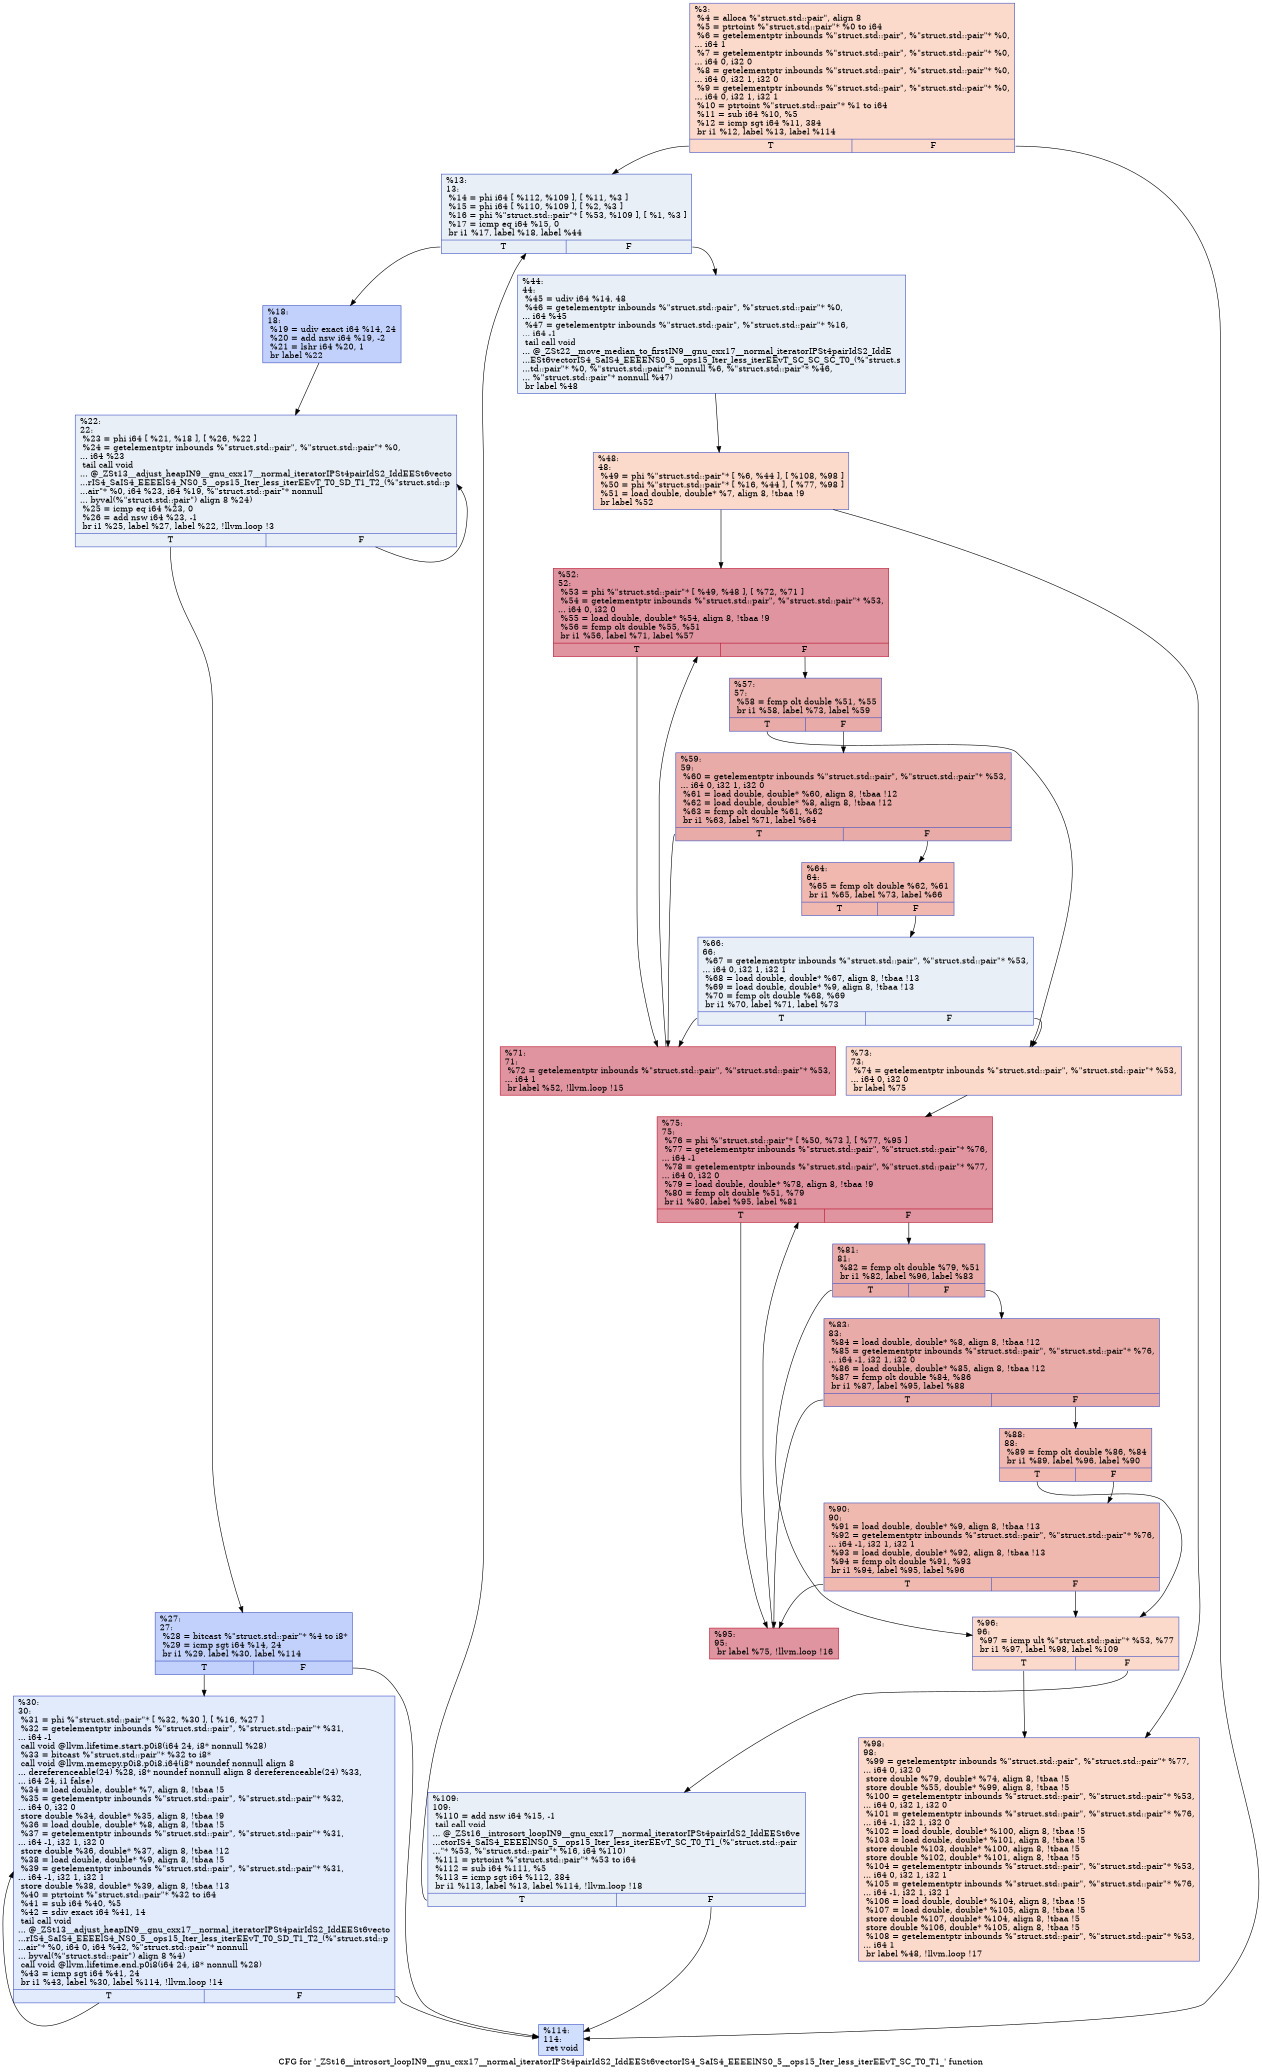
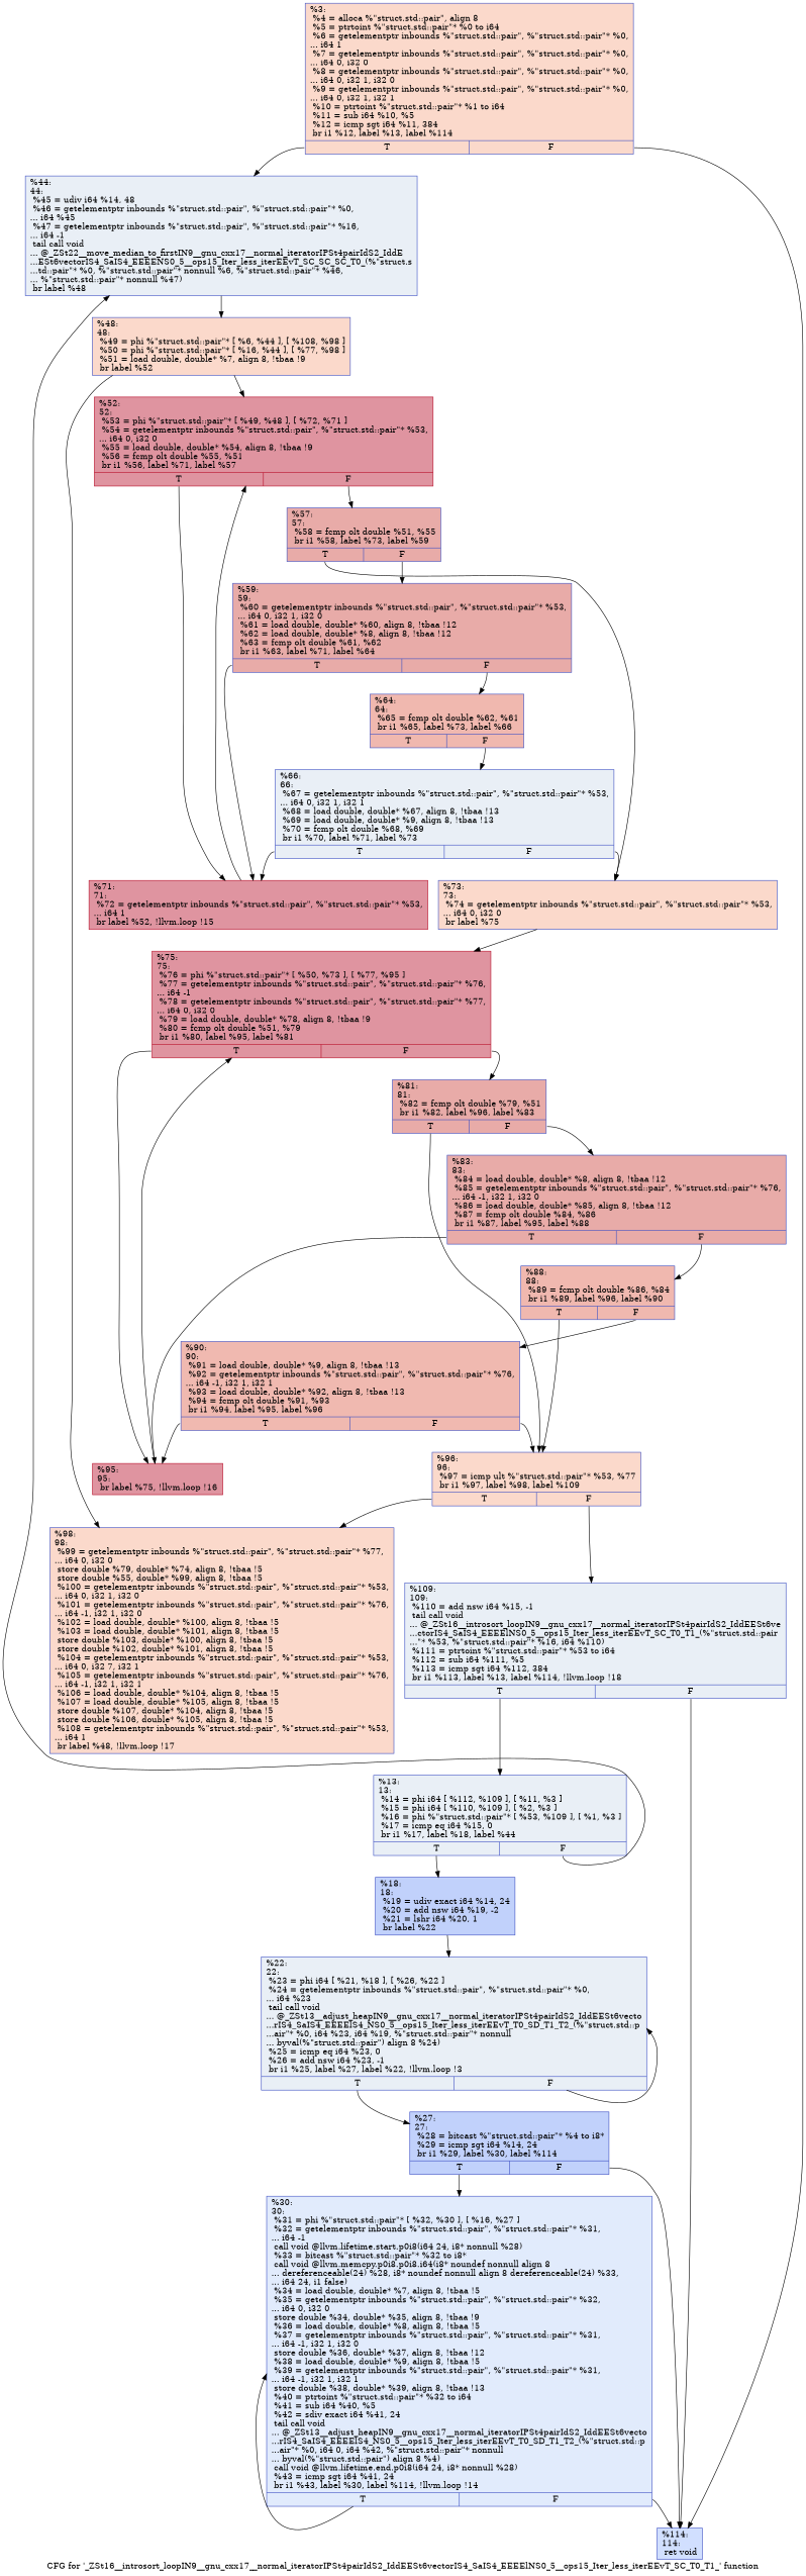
  digraph {
    label="CFG for '_ZSt16__introsort_loopIN9__gnu_cxx17__normal_iteratorIPSt4pairIdS2_IddEESt6vectorIS4_SaIS4_EEEElNS0_5__ops15_Iter_less_iterEEvT_SC_T0_T1_' function"
    node [color="#3d50c3ff" fillcolor="#f7a88970" shape=record style=filled]
    edge [tailport=s0]
    n1 [label="{%3:\l  %4 = alloca %\"struct.std::pair\", align 8\l  %5 = ptrtoint %\"struct.std::pair\"* %0 to i64\l  %6 = getelementptr inbounds %\"struct.std::pair\", %\"struct.std::pair\"* %0,\l... i64 1\l  %7 = getelementptr inbounds %\"struct.std::pair\", %\"struct.std::pair\"* %0,\l... i64 0, i32 0\l  %8 = getelementptr inbounds %\"struct.std::pair\", %\"struct.std::pair\"* %0,\l... i64 0, i32 1, i32 0\l  %9 = getelementptr inbounds %\"struct.std::pair\", %\"struct.std::pair\"* %0,\l... i64 0, i32 1, i32 1\l  %10 = ptrtoint %\"struct.std::pair\"* %1 to i64\l  %11 = sub i64 %10, %5\l  %12 = icmp sgt i64 %11, 384\l  br i1 %12, label %13, label %114\l|{<s0>T|<s1>F}}"]
    n2 [fillcolor="#cedaeb70" label="{%13:\l13:                                               \l  %14 = phi i64 [ %112, %109 ], [ %11, %3 ]\l  %15 = phi i64 [ %110, %109 ], [ %2, %3 ]\l  %16 = phi %\"struct.std::pair\"* [ %53, %109 ], [ %1, %3 ]\l  %17 = icmp eq i64 %15, 0\l  br i1 %17, label %18, label %44\l|{<s0>T|<s1>F}}"]
    n3 [fillcolor="#96b7ff70" label="{%114:\l114:                                              \l  ret void\l}"]
    n4 [fillcolor="#7396f570" label="{%18:\l18:                                               \l  %19 = udiv exact i64 %14, 24\l  %20 = add nsw i64 %19, -2\l  %21 = lshr i64 %20, 1\l  br label %22\l}"]
    n5 [fillcolor="#cedaeb70" label="{%44:\l44:                                               \l  %45 = udiv i64 %14, 48\l  %46 = getelementptr inbounds %\"struct.std::pair\", %\"struct.std::pair\"* %0,\l... i64 %45\l  %47 = getelementptr inbounds %\"struct.std::pair\", %\"struct.std::pair\"* %16,\l... i64 -1\l  tail call void\l... @_ZSt22__move_median_to_firstIN9__gnu_cxx17__normal_iteratorIPSt4pairIdS2_IddE\l...ESt6vectorIS4_SaIS4_EEEENS0_5__ops15_Iter_less_iterEEvT_SC_SC_SC_T0_(%\"struct.s\l...td::pair\"* %0, %\"struct.std::pair\"* nonnull %6, %\"struct.std::pair\"* %46,\l... %\"struct.std::pair\"* nonnull %47)\l  br label %48\l}"]
    n6 [fillcolor="#cedaeb70" label="{%22:\l22:                                               \l  %23 = phi i64 [ %21, %18 ], [ %26, %22 ]\l  %24 = getelementptr inbounds %\"struct.std::pair\", %\"struct.std::pair\"* %0,\l... i64 %23\l  tail call void\l... @_ZSt13__adjust_heapIN9__gnu_cxx17__normal_iteratorIPSt4pairIdS2_IddEESt6vecto\l...rIS4_SaIS4_EEEElS4_NS0_5__ops15_Iter_less_iterEEvT_T0_SD_T1_T2_(%\"struct.std::p\l...air\"* %0, i64 %23, i64 %19, %\"struct.std::pair\"* nonnull\l... byval(%\"struct.std::pair\") align 8 %24)\l  %25 = icmp eq i64 %23, 0\l  %26 = add nsw i64 %23, -1\l  br i1 %25, label %27, label %22, !llvm.loop !3\l|{<s0>T|<s1>F}}"]
    n7 [label="{%48:\l48:                                               \l  %49 = phi %\"struct.std::pair\"* [ %6, %44 ], [ %108, %98 ]\l  %50 = phi %\"struct.std::pair\"* [ %16, %44 ], [ %77, %98 ]\l  %51 = load double, double* %7, align 8, !tbaa !9\l  br label %52\l}"]
    n8 [fillcolor="#7396f570" label="{%27:\l27:                                               \l  %28 = bitcast %\"struct.std::pair\"* %4 to i8*\l  %29 = icmp sgt i64 %14, 24\l  br i1 %29, label %30, label %114\l|{<s0>T|<s1>F}}"]
    n9 [color="#b70d28ff" fillcolor="#b70d2870" label="{%52:\l52:                                               \l  %53 = phi %\"struct.std::pair\"* [ %49, %48 ], [ %72, %71 ]\l  %54 = getelementptr inbounds %\"struct.std::pair\", %\"struct.std::pair\"* %53,\l... i64 0, i32 0\l  %55 = load double, double* %54, align 8, !tbaa !9\l  %56 = fcmp olt double %55, %51\l  br i1 %56, label %71, label %57\l|{<s0>T|<s1>F}}"]
-   n10 [label="{%98:\l98:                                               \l  %99 = getelementptr inbounds %\"struct.std::pair\", %\"struct.std::pair\"* %77,\l... i64 0, i32 0\l  store double %79, double* %74, align 8, !tbaa !5\l  store double %55, double* %99, align 8, !tbaa !5\l  %100 = getelementptr inbounds %\"struct.std::pair\", %\"struct.std::pair\"* %53,\l... i64 0, i32 1, i32 0\l  %101 = getelementptr inbounds %\"struct.std::pair\", %\"struct.std::pair\"* %76,\l... i64 -1, i32 1, i32 0\l  %102 = load double, double* %100, align 8, !tbaa !5\l  %103 = load double, double* %101, align 8, !tbaa !5\l  store double %103, double* %100, align 8, !tbaa !5\l  store double %102, double* %101, align 8, !tbaa !5\l  %104 = getelementptr inbounds %\"struct.std::pair\", %\"struct.std::pair\"* %53,\l... i64 0, i32 1, i32 1\l  %105 = getelementptr inbounds %\"struct.std::pair\", %\"struct.std::pair\"* %76,\l... i64 -1, i32 1, i32 1\l  %106 = load double, double* %104, align 8, !tbaa !5\l  %107 = load double, double* %105, align 8, !tbaa !5\l  store double %107, double* %104, align 8, !tbaa !5\l  store double %106, double* %105, align 8, !tbaa !5\l  %108 = getelementptr inbounds %\"struct.std::pair\", %\"struct.std::pair\"* %53,\l... i64 1\l  br label %48, !llvm.loop !17\l}"]
-   n11 [fillcolor="#bbd1f870" label="{%30:\l30:                                               \l  %31 = phi %\"struct.std::pair\"* [ %32, %30 ], [ %16, %27 ]\l  %32 = getelementptr inbounds %\"struct.std::pair\", %\"struct.std::pair\"* %31,\l... i64 -1\l  call void @llvm.lifetime.start.p0i8(i64 24, i8* nonnull %28)\l  %33 = bitcast %\"struct.std::pair\"* %32 to i8*\l  call void @llvm.memcpy.p0i8.p0i8.i64(i8* noundef nonnull align 8\l... dereferenceable(24) %28, i8* noundef nonnull align 8 dereferenceable(24) %33,\l... i64 24, i1 false)\l  %34 = load double, double* %7, align 8, !tbaa !5\l  %35 = getelementptr inbounds %\"struct.std::pair\", %\"struct.std::pair\"* %32,\l... i64 0, i32 0\l  store double %34, double* %35, align 8, !tbaa !9\l  %36 = load double, double* %8, align 8, !tbaa !5\l  %37 = getelementptr inbounds %\"struct.std::pair\", %\"struct.std::pair\"* %31,\l... i64 -1, i32 1, i32 0\l  store double %36, double* %37, align 8, !tbaa !12\l  %38 = load double, double* %9, align 8, !tbaa !5\l  %39 = getelementptr inbounds %\"struct.std::pair\", %\"struct.std::pair\"* %31,\l... i64 -1, i32 1, i32 1\l  store double %38, double* %39, align 8, !tbaa !13\l  %40 = ptrtoint %\"struct.std::pair\"* %32 to i64\l  %41 = sub i64 %40, %5\l  %42 = sdiv exact i64 %41, 14\l  tail call void\l... @_ZSt13__adjust_heapIN9__gnu_cxx17__normal_iteratorIPSt4pairIdS2_IddEESt6vecto\l...rIS4_SaIS4_EEEElS4_NS0_5__ops15_Iter_less_iterEEvT_T0_SD_T1_T2_(%\"struct.std::p\l...air\"* %0, i64 0, i64 %42, %\"struct.std::pair\"* nonnull\l... byval(%\"struct.std::pair\") align 8 %4)\l  call void @llvm.lifetime.end.p0i8(i64 24, i8* nonnull %28)\l  %43 = icmp sgt i64 %41, 24\l  br i1 %43, label %30, label %114, !llvm.loop !14\l|{<s0>T|<s1>F}}"]
+   n10 [label="{%98:\l98:                                               \l  %99 = getelementptr inbounds %\"struct.std::pair\", %\"struct.std::pair\"* %77,\l... i64 0, i32 0\l  store double %79, double* %74, align 8, !tbaa !5\l  store double %55, double* %99, align 8, !tbaa !5\l  %100 = getelementptr inbounds %\"struct.std::pair\", %\"struct.std::pair\"* %53,\l... i64 0, i32 1, i32 0\l  %101 = getelementptr inbounds %\"struct.std::pair\", %\"struct.std::pair\"* %76,\l... i64 -1, i32 1, i32 0\l  %102 = load double, double* %100, align 8, !tbaa !5\l  %103 = load double, double* %101, align 8, !tbaa !5\l  store double %103, double* %100, align 8, !tbaa !5\l  store double %102, double* %101, align 8, !tbaa !5\l  %104 = getelementptr inbounds %\"struct.std::pair\", %\"struct.std::pair\"* %53,\l... i64 0, i32 7, i32 1\l  %105 = getelementptr inbounds %\"struct.std::pair\", %\"struct.std::pair\"* %76,\l... i64 -1, i32 1, i32 1\l  %106 = load double, double* %104, align 8, !tbaa !5\l  %107 = load double, double* %105, align 8, !tbaa !5\l  store double %107, double* %104, align 8, !tbaa !5\l  store double %106, double* %105, align 8, !tbaa !5\l  %108 = getelementptr inbounds %\"struct.std::pair\", %\"struct.std::pair\"* %53,\l... i64 1\l  br label %48, !llvm.loop !17\l}"]
+   n11 [fillcolor="#bbd1f870" label="{%30:\l30:                                               \l  %31 = phi %\"struct.std::pair\"* [ %32, %30 ], [ %16, %27 ]\l  %32 = getelementptr inbounds %\"struct.std::pair\", %\"struct.std::pair\"* %31,\l... i64 -1\l  call void @llvm.lifetime.start.p0i8(i64 24, i8* nonnull %28)\l  %33 = bitcast %\"struct.std::pair\"* %32 to i8*\l  call void @llvm.memcpy.p0i8.p0i8.i64(i8* noundef nonnull align 8\l... dereferenceable(24) %28, i8* noundef nonnull align 8 dereferenceable(24) %33,\l... i64 24, i1 false)\l  %34 = load double, double* %7, align 8, !tbaa !5\l  %35 = getelementptr inbounds %\"struct.std::pair\", %\"struct.std::pair\"* %32,\l... i64 0, i32 0\l  store double %34, double* %35, align 8, !tbaa !9\l  %36 = load double, double* %8, align 8, !tbaa !5\l  %37 = getelementptr inbounds %\"struct.std::pair\", %\"struct.std::pair\"* %31,\l... i64 -1, i32 1, i32 0\l  store double %36, double* %37, align 8, !tbaa !12\l  %38 = load double, double* %9, align 8, !tbaa !5\l  %39 = getelementptr inbounds %\"struct.std::pair\", %\"struct.std::pair\"* %31,\l... i64 -1, i32 1, i32 1\l  store double %38, double* %39, align 8, !tbaa !13\l  %40 = ptrtoint %\"struct.std::pair\"* %32 to i64\l  %41 = sub i64 %40, %5\l  %42 = sdiv exact i64 %41, 24\l  tail call void\l... @_ZSt13__adjust_heapIN9__gnu_cxx17__normal_iteratorIPSt4pairIdS2_IddEESt6vecto\l...rIS4_SaIS4_EEEElS4_NS0_5__ops15_Iter_less_iterEEvT_T0_SD_T1_T2_(%\"struct.std::p\l...air\"* %0, i64 0, i64 %42, %\"struct.std::pair\"* nonnull\l... byval(%\"struct.std::pair\") align 8 %4)\l  call void @llvm.lifetime.end.p0i8(i64 24, i8* nonnull %28)\l  %43 = icmp sgt i64 %41, 24\l  br i1 %43, label %30, label %114, !llvm.loop !14\l|{<s0>T|<s1>F}}"]
    n12 [color="#b70d28ff" fillcolor="#b70d2870" label="{%71:\l71:                                               \l  %72 = getelementptr inbounds %\"struct.std::pair\", %\"struct.std::pair\"* %53,\l... i64 1\l  br label %52, !llvm.loop !15\l}"]
    n13 [fillcolor="#cc403a70" label="{%57:\l57:                                               \l  %58 = fcmp olt double %51, %55\l  br i1 %58, label %73, label %59\l|{<s0>T|<s1>F}}"]
    n14 [label="{%73:\l73:                                               \l  %74 = getelementptr inbounds %\"struct.std::pair\", %\"struct.std::pair\"* %53,\l... i64 0, i32 0\l  br label %75\l}"]
    n15 [fillcolor="#cc403a70" label="{%59:\l59:                                               \l  %60 = getelementptr inbounds %\"struct.std::pair\", %\"struct.std::pair\"* %53,\l... i64 0, i32 1, i32 0\l  %61 = load double, double* %60, align 8, !tbaa !12\l  %62 = load double, double* %8, align 8, !tbaa !12\l  %63 = fcmp olt double %61, %62\l  br i1 %63, label %71, label %64\l|{<s0>T|<s1>F}}"]
    n16 [color="#b70d28ff" fillcolor="#b70d2870" label="{%75:\l75:                                               \l  %76 = phi %\"struct.std::pair\"* [ %50, %73 ], [ %77, %95 ]\l  %77 = getelementptr inbounds %\"struct.std::pair\", %\"struct.std::pair\"* %76,\l... i64 -1\l  %78 = getelementptr inbounds %\"struct.std::pair\", %\"struct.std::pair\"* %77,\l... i64 0, i32 0\l  %79 = load double, double* %78, align 8, !tbaa !9\l  %80 = fcmp olt double %51, %79\l  br i1 %80, label %95, label %81\l|{<s0>T|<s1>F}}"]
    n17 [fillcolor="#dc5d4a70" label="{%64:\l64:                                               \l  %65 = fcmp olt double %62, %61\l  br i1 %65, label %73, label %66\l|{<s0>T|<s1>F}}"]
    n18 [color="#b70d28ff" fillcolor="#b70d2870" label="{%95:\l95:                                               \l  br label %75, !llvm.loop !16\l}"]
    n19 [fillcolor="#cc403a70" label="{%81:\l81:                                               \l  %82 = fcmp olt double %79, %51\l  br i1 %82, label %96, label %83\l|{<s0>T|<s1>F}}"]
    n20 [fillcolor="#cedaeb70" label="{%66:\l66:                                               \l  %67 = getelementptr inbounds %\"struct.std::pair\", %\"struct.std::pair\"* %53,\l... i64 0, i32 1, i32 1\l  %68 = load double, double* %67, align 8, !tbaa !13\l  %69 = load double, double* %9, align 8, !tbaa !13\l  %70 = fcmp olt double %68, %69\l  br i1 %70, label %71, label %73\l|{<s0>T|<s1>F}}"]
    n21 [label="{%96:\l96:                                               \l  %97 = icmp ult %\"struct.std::pair\"* %53, %77\l  br i1 %97, label %98, label %109\l|{<s0>T|<s1>F}}"]
    n22 [fillcolor="#cc403a70" label="{%83:\l83:                                               \l  %84 = load double, double* %8, align 8, !tbaa !12\l  %85 = getelementptr inbounds %\"struct.std::pair\", %\"struct.std::pair\"* %76,\l... i64 -1, i32 1, i32 0\l  %86 = load double, double* %85, align 8, !tbaa !12\l  %87 = fcmp olt double %84, %86\l  br i1 %87, label %95, label %88\l|{<s0>T|<s1>F}}"]
    n23 [fillcolor="#cedaeb70" label="{%109:\l109:                                              \l  %110 = add nsw i64 %15, -1\l  tail call void\l... @_ZSt16__introsort_loopIN9__gnu_cxx17__normal_iteratorIPSt4pairIdS2_IddEESt6ve\l...ctorIS4_SaIS4_EEEElNS0_5__ops15_Iter_less_iterEEvT_SC_T0_T1_(%\"struct.std::pair\l...\"* %53, %\"struct.std::pair\"* %16, i64 %110)\l  %111 = ptrtoint %\"struct.std::pair\"* %53 to i64\l  %112 = sub i64 %111, %5\l  %113 = icmp sgt i64 %112, 384\l  br i1 %113, label %13, label %114, !llvm.loop !18\l|{<s0>T|<s1>F}}"]
    n24 [fillcolor="#dc5d4a70" label="{%88:\l88:                                               \l  %89 = fcmp olt double %86, %84\l  br i1 %89, label %96, label %90\l|{<s0>T|<s1>F}}"]
    n25 [fillcolor="#de614d70" label="{%90:\l90:                                               \l  %91 = load double, double* %9, align 8, !tbaa !13\l  %92 = getelementptr inbounds %\"struct.std::pair\", %\"struct.std::pair\"* %76,\l... i64 -1, i32 1, i32 1\l  %93 = load double, double* %92, align 8, !tbaa !13\l  %94 = fcmp olt double %91, %93\l  br i1 %94, label %95, label %96\l|{<s0>T|<s1>F}}"]
-   n1 -> n2
+   n1 -> n5
    n1 -> n3 [tailport=s1]
    n2 -> n4
    n2 -> n5 [tailport=s1]
    n4 -> n6
    n5 -> n7
    n6 -> n6 [tailport=s1]
    n6 -> n8
    n7 -> n9
    n7 -> n10
    n8 -> n3 [tailport=s1]
    n8 -> n11
    n9 -> n12
    n9 -> n13 [tailport=s1]
    n11 -> n3 [tailport=s1]
    n11 -> n11
    n12 -> n9
    n13 -> n14
    n13 -> n15 [tailport=s1]
    n14 -> n16
    n15 -> n12
    n15 -> n17 [tailport=s1]
    n16 -> n18
    n16 -> n19 [tailport=s1]
    n17 -> n20 [tailport=s1]
    n18 -> n16
    n19 -> n21
    n19 -> n22 [tailport=s1]
    n20 -> n12
    n20 -> n14 [tailport=s1]
    n21 -> n10
    n21 -> n23 [tailport=s1]
    n22 -> n18
    n22 -> n24 [tailport=s1]
    n23 -> n2
    n23 -> n3 [tailport=s1]
    n24 -> n21
    n24 -> n25 [tailport=s1]
    n25 -> n18
    n25 -> n21 [tailport=s1]
  }
